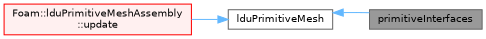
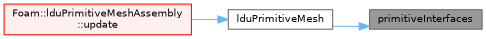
  digraph {
    rankdir=RL
    node [fontname=Helvetica fontsize=10 shape=box style=filled]
    edge [color=steelblue1 dir=back fontname=Helvetica fontsize=10 labelfontname=Helvetica labelfontsize=10 style=solid]
    n1 [color=gray40 fillcolor=grey60 fontcolor=black height=0.2 label=primitiveInterfaces width=0.4]
    n2 [color=grey40 fillcolor=white height=0.2 label=lduPrimitiveMesh width=0.4]
    n3 [color=red fillcolor="#FFF0F0" height=0.2 label="Foam::lduPrimitiveMeshAssembly\l::update" width=0.4]
-   n2 -> n1
+   n1 -> n2
    n2 -> n3
  }
